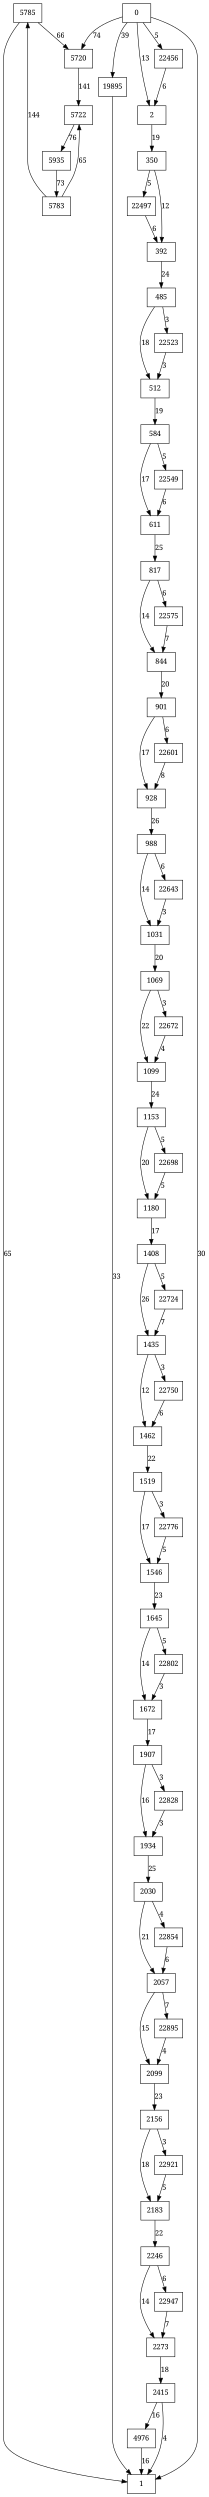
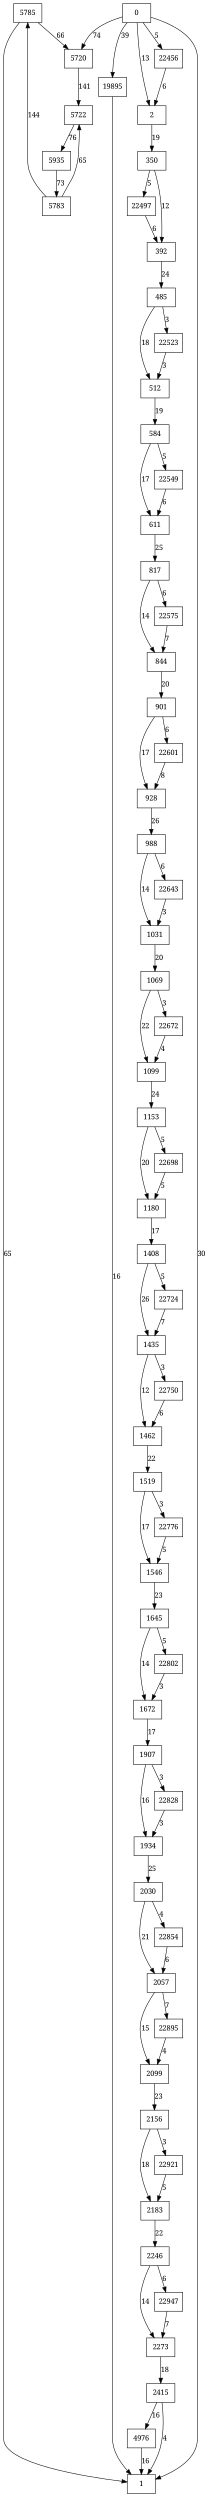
  digraph {
    fontname="Noto Serif"
    rankdir=TB
    node [fontname="Noto Serif" shape=rectangle]
    edge [fontname="Noto Serif"]
    2
    350
    392
    22497
    485
    512
    22523
    584
    611
    22549
    817
    844
    22575
    901
    928
    22601
    988
    1031
    22643
    1069
    1099
    22672
    1153
    1180
    22698
    1408
    1435
    22724
    1462
    22750
    1519
    1546
    22776
    1645
    1672
    22802
    1907
    1934
    22828
    2030
    2057
    22854
    2099
    22895
    2156
    2183
    22921
    2246
    2273
    22947
    2415
    1
    4976
    5720
    5722
    5935
    5783
    5785
    19895
    22456
    0
    2 -> 350 [label=19]
    350 -> 392 [label=12]
    350 -> 22497 [label=5]
    392 -> 485 [label=24]
    22497 -> 392 [label=6]
    485 -> 512 [label=18]
    485 -> 22523 [label=3]
    512 -> 584 [label=19]
    22523 -> 512 [label=3]
    584 -> 611 [label=17]
    584 -> 22549 [label=5]
    611 -> 817 [label=25]
    22549 -> 611 [label=6]
    817 -> 844 [label=14]
    817 -> 22575 [label=6]
    844 -> 901 [label=20]
    22575 -> 844 [label=7]
    901 -> 928 [label=17]
    901 -> 22601 [label=6]
    928 -> 988 [label=26]
    22601 -> 928 [label=8]
    988 -> 1031 [label=14]
    988 -> 22643 [label=6]
    1031 -> 1069 [label=20]
    22643 -> 1031 [label=3]
    1069 -> 1099 [label=22]
    1069 -> 22672 [label=3]
    1099 -> 1153 [label=24]
    22672 -> 1099 [label=4]
    1153 -> 1180 [label=20]
    1153 -> 22698 [label=5]
    1180 -> 1408 [label=17]
    22698 -> 1180 [label=5]
    1408 -> 1435 [label=26]
    1408 -> 22724 [label=5]
    1435 -> 1462 [label=12]
    1435 -> 22750 [label=3]
    22724 -> 1435 [label=7]
    1462 -> 1519 [label=22]
    22750 -> 1462 [label=6]
    1519 -> 1546 [label=17]
    1519 -> 22776 [label=3]
    1546 -> 1645 [label=23]
    22776 -> 1546 [label=5]
    1645 -> 1672 [label=14]
    1645 -> 22802 [label=5]
    1672 -> 1907 [label=17]
    22802 -> 1672 [label=3]
    1907 -> 1934 [label=16]
    1907 -> 22828 [label=3]
    1934 -> 2030 [label=25]
    22828 -> 1934 [label=3]
    2030 -> 2057 [label=21]
    2030 -> 22854 [label=4]
    2057 -> 2099 [label=15]
    2057 -> 22895 [label=7]
    22854 -> 2057 [label=6]
    2099 -> 2156 [label=23]
    22895 -> 2099 [label=4]
    2156 -> 2183 [label=18]
    2156 -> 22921 [label=3]
    2183 -> 2246 [label=22]
    22921 -> 2183 [label=5]
    2246 -> 2273 [label=14]
    2246 -> 22947 [label=6]
    2273 -> 2415 [label=18]
    22947 -> 2273 [label=7]
    2415 -> 1 [label=4]
    2415 -> 4976 [label=16]
    4976 -> 1 [label=16]
    5720 -> 5722 [label=141]
    5722 -> 5935 [label=76]
    5935 -> 5783 [label=73]
    5783 -> 5722 [label=65]
    5783 -> 5785 [label=144]
    5785 -> 1 [label=65]
    5785 -> 5720 [label=66]
-   19895 -> 1 [label=33]
+   19895 -> 1 [label=16]
    22456 -> 2 [label=6]
    0 -> 2 [label=13]
    0 -> 1 [label=30]
    0 -> 5720 [label=74]
    0 -> 19895 [label=39]
    0 -> 22456 [label=5]
  }
